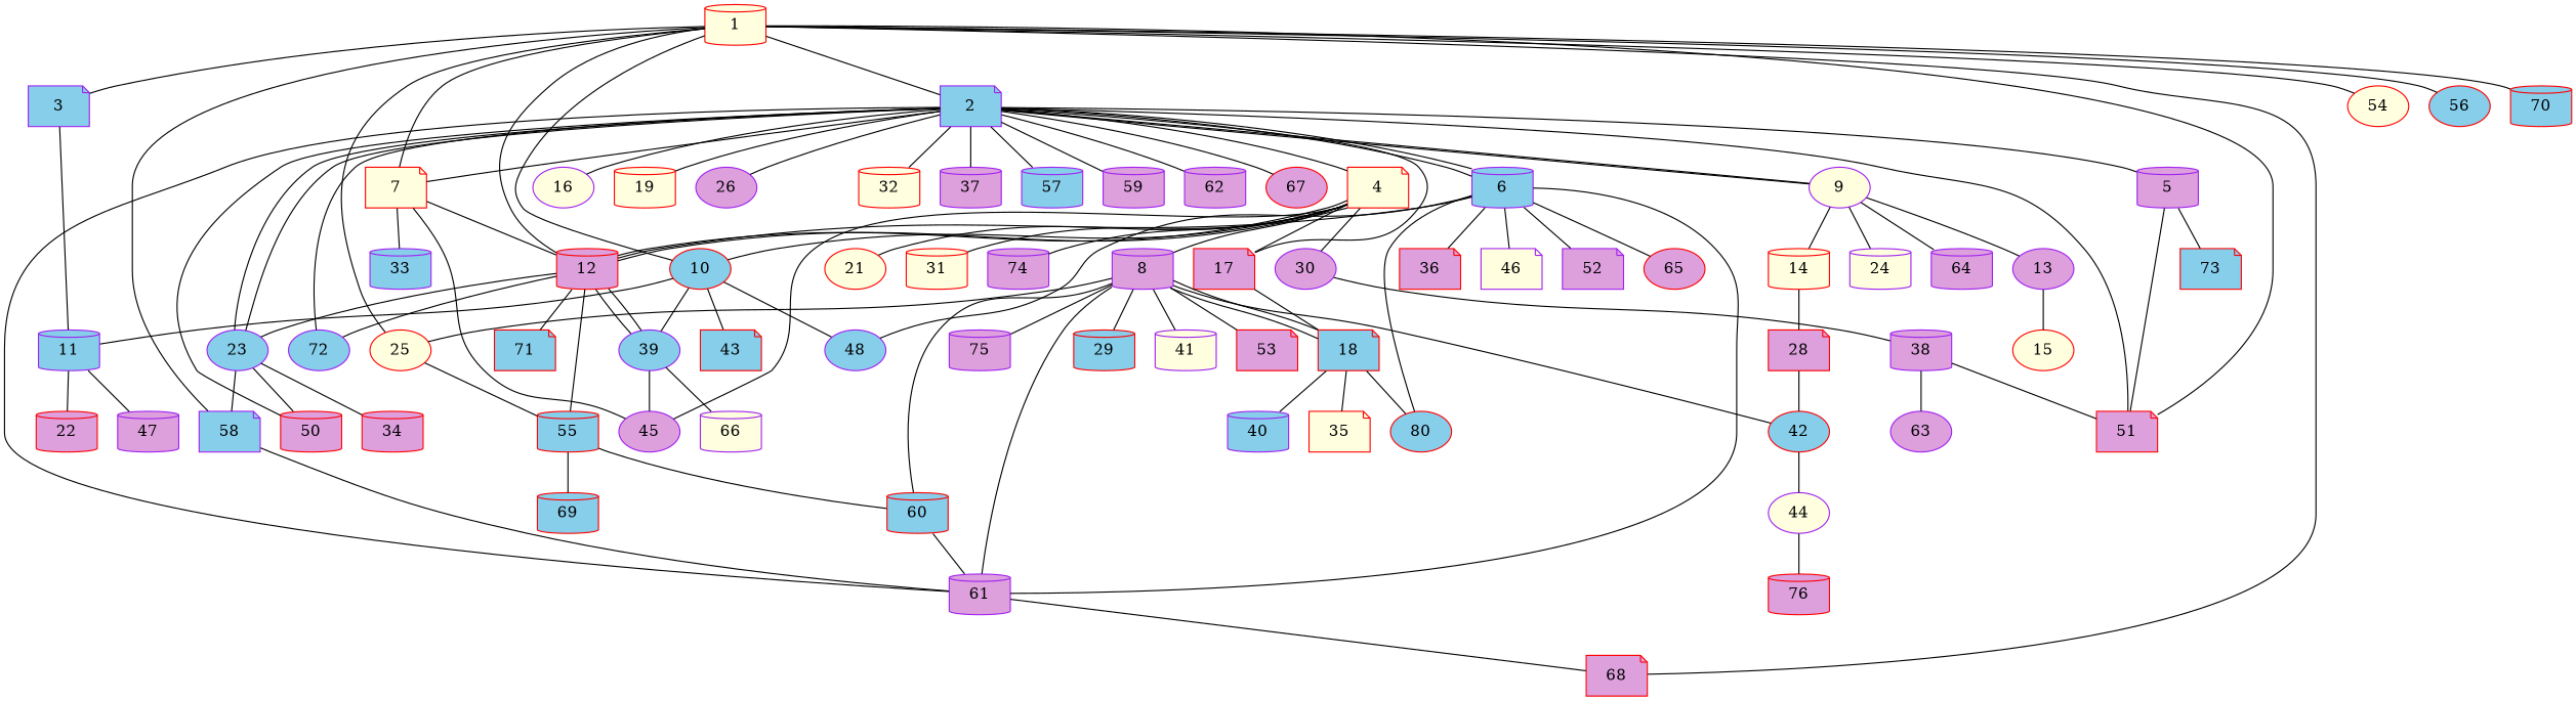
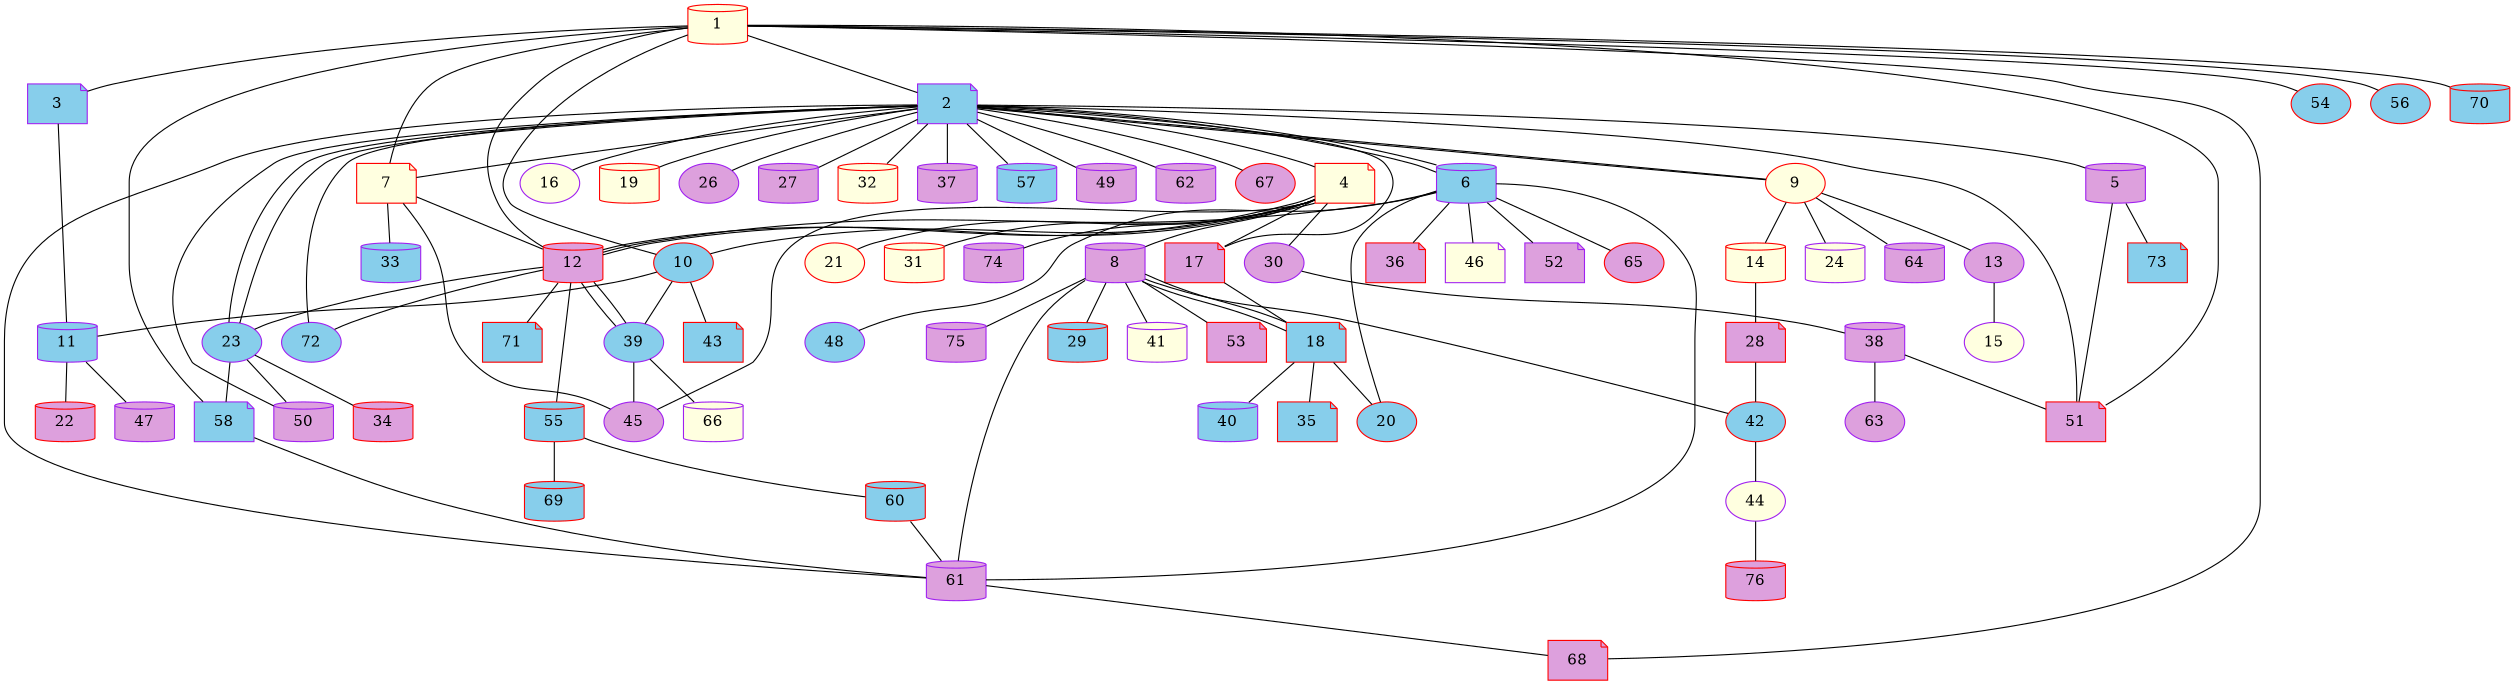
  graph {
    node [color=purple fillcolor=plum shape=cylinder style=filled]
    1 [color=red fillcolor=lightyellow]
    2 [fillcolor=skyblue shape=note]
    3 [fillcolor=skyblue shape=note]
    7 [color=red fillcolor=lightyellow shape=note]
    10 [color=red fillcolor=skyblue shape=ellipse]
    12 [color=red]
-   25 [color=red fillcolor=lightyellow shape=ellipse]
    51 [color=red shape=note]
-   54 [color=red fillcolor=lightyellow shape=ellipse]
+   54 [color=red fillcolor=skyblue shape=ellipse]
    56 [color=red fillcolor=skyblue shape=ellipse]
    58 [fillcolor=skyblue shape=note]
    68 [color=red shape=note]
    70 [color=red fillcolor=skyblue]
    4 [color=red fillcolor=lightyellow shape=note]
    5
    6 [fillcolor=skyblue]
-   9 [fillcolor=lightyellow shape=ellipse]
+   9 [color=red fillcolor=lightyellow shape=ellipse]
    16 [fillcolor=lightyellow shape=ellipse]
    17 [color=red shape=note]
    19 [color=red fillcolor=lightyellow]
    23 [fillcolor=skyblue shape=ellipse]
    26 [shape=ellipse]
+   27
    32 [color=red fillcolor=lightyellow]
    37
-   50 [color=red]
+   50
    57 [fillcolor=skyblue]
-   59
+   59 [label=49]
    61
    62
    67 [color=red shape=ellipse]
    72 [fillcolor=skyblue shape=ellipse]
    11 [fillcolor=skyblue]
    45 [shape=ellipse]
    33 [fillcolor=skyblue]
    48 [fillcolor=skyblue shape=ellipse]
    39 [fillcolor=skyblue shape=ellipse]
    43 [color=red fillcolor=skyblue shape=note]
    55 [color=red fillcolor=skyblue]
    71 [color=red fillcolor=skyblue shape=note]
    8
    21 [color=red fillcolor=lightyellow shape=ellipse]
    30 [shape=ellipse]
    31 [color=red fillcolor=lightyellow]
    74
    73 [color=red fillcolor=skyblue shape=note]
-   20 [color=red fillcolor=skyblue shape=ellipse label=80]
+   20 [color=red fillcolor=skyblue shape=ellipse]
    36 [color=red shape=note]
    46 [fillcolor=lightyellow shape=note]
    52 [shape=note]
    65 [color=red shape=ellipse]
    13 [shape=ellipse]
    14 [color=red fillcolor=lightyellow]
    24 [fillcolor=lightyellow]
    64
    18 [color=red fillcolor=skyblue shape=note]
    34 [color=red]
    22 [color=red]
    47
    29 [color=red fillcolor=skyblue]
    41 [fillcolor=lightyellow]
    42 [color=red fillcolor=skyblue shape=ellipse]
    53 [color=red shape=note]
    60 [color=red fillcolor=skyblue]
    75
    38
-   35 [color=red fillcolor=lightyellow shape=note]
+   35 [color=red fillcolor=skyblue shape=note]
    40 [fillcolor=skyblue]
    44 [fillcolor=lightyellow shape=ellipse]
-   15 [color=red fillcolor=lightyellow shape=ellipse]
+   15 [fillcolor=lightyellow shape=ellipse]
    28 [color=red shape=note]
    66 [fillcolor=lightyellow]
    69 [color=red fillcolor=skyblue]
    63 [shape=ellipse]
    76 [color=red]
    1 -- 2
    1 -- 3
    1 -- 7
    1 -- 10
    1 -- 12
-   1 -- 25
    1 -- 51
    1 -- 54
    1 -- 56
    1 -- 58
    1 -- 68
    1 -- 70
    2 -- 7
    2 -- 51
    2 -- 4
    2 -- 5
    2 -- 6
    2 -- 6
    2 -- 9
    2 -- 9
    2 -- 16
    2 -- 17
    2 -- 19
    2 -- 23
    2 -- 23
    2 -- 26
+   2 -- 27
    2 -- 32
    2 -- 37
    2 -- 50
    2 -- 57
    2 -- 59
    2 -- 61
    2 -- 62
    2 -- 67
    2 -- 72
    3 -- 11
    7 -- 12
    7 -- 45
    7 -- 33
    10 -- 11
-   10 -- 48
    10 -- 39
    10 -- 43
    12 -- 23
    12 -- 72
    12 -- 39
    12 -- 39
    12 -- 55
    12 -- 71
-   25 -- 55
    58 -- 61
    4 -- 10
    4 -- 12
    4 -- 12
    4 -- 17
    4 -- 45
    4 -- 8
    4 -- 21
    4 -- 30
    4 -- 31
    4 -- 74
    5 -- 51
    5 -- 73
    6 -- 12
    6 -- 61
    6 -- 48
    6 -- 20
    6 -- 36
    6 -- 46
    6 -- 52
    6 -- 65
    9 -- 13
    9 -- 14
    9 -- 24
    9 -- 64
    17 -- 18
    23 -- 58
    23 -- 50
    23 -- 34
    61 -- 68
    11 -- 22
    11 -- 47
    39 -- 45
    39 -- 66
    55 -- 60
    55 -- 69
-   8 -- 25
    8 -- 61
    8 -- 18
    8 -- 18
    8 -- 29
    8 -- 41
    8 -- 42
    8 -- 53
-   8 -- 60
    8 -- 75
    30 -- 38
    13 -- 15
    14 -- 28
    18 -- 20
    18 -- 35
    18 -- 40
    42 -- 44
    60 -- 61
    38 -- 51
    38 -- 63
    44 -- 76
    28 -- 42
  }
